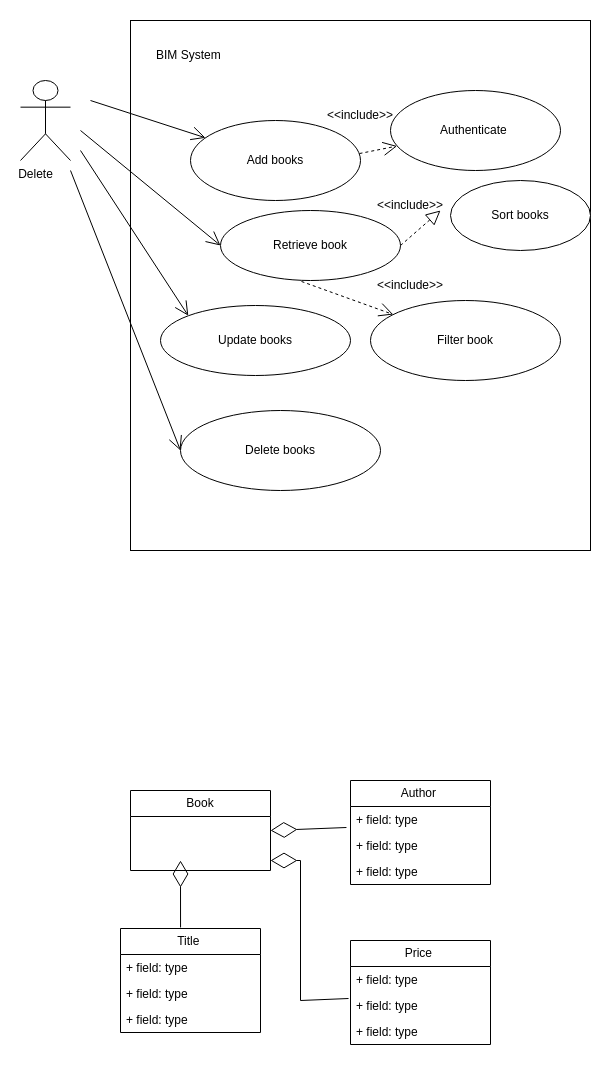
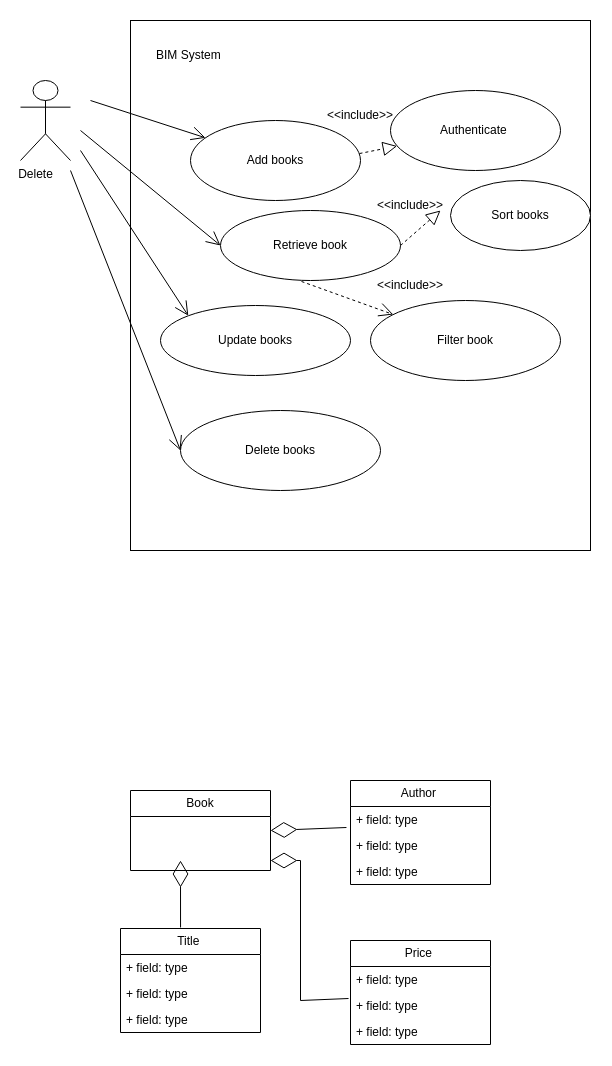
  <mxCell id="0" />
  <mxCell id="1" parent="0" />
  <mxCell id="2" value="" style="html=1;whiteSpace=wrap;strokeWidth=1;" parent="1" vertex="1"><mxGeometry x="130" y="20" width="460" height="530" as="geometry" /></mxCell>
  <mxCell id="3" value="" style="endArrow=open;endFill=1;endSize=12;html=1;rounded=0;strokeWidth=1;" parent="1" target="4" edge="1"><mxGeometry width="160" relative="1" as="geometry"><mxPoint x="90" y="100" as="sourcePoint" /><mxPoint x="280" y="160" as="targetPoint" /></mxGeometry></mxCell>
  <mxCell id="4" value="Add books" style="ellipse;whiteSpace=wrap;html=1;strokeWidth=1;" parent="1" vertex="1"><mxGeometry x="190" y="120" width="170" height="80" as="geometry" /></mxCell>
- <mxCell id="5" value="" style="endArrow=open;dashed=1;endFill=0;endSize=12;html=1;rounded=0;exitX=0.994;exitY=0.413;exitDx=0;exitDy=0;strokeWidth=1;exitPerimeter=0;" parent="1" source="4" target="6" edge="1"><mxGeometry width="160" relative="1" as="geometry"><mxPoint x="230" y="260" as="sourcePoint" /><mxPoint x="390" y="260" as="targetPoint" /></mxGeometry></mxCell>
+ <mxCell id="5" value="" style="endArrow=block;dashed=1;endFill=0;endSize=12;html=1;rounded=0;exitX=0.994;exitY=0.413;exitDx=0;exitDy=0;strokeWidth=1;exitPerimeter=0;" parent="1" source="4" target="6" edge="1"><mxGeometry width="160" relative="1" as="geometry"><mxPoint x="230" y="260" as="sourcePoint" /><mxPoint x="390" y="260" as="targetPoint" /></mxGeometry></mxCell>
  <mxCell id="6" value="Authenticate&amp;nbsp;" style="ellipse;whiteSpace=wrap;html=1;strokeWidth=1;" parent="1" vertex="1"><mxGeometry x="390" y="90" width="170" height="80" as="geometry" /></mxCell>
  <mxCell id="7" value="&amp;lt;&amp;lt;include&amp;gt;&amp;gt;" style="text;strokeColor=none;align=center;fillColor=none;html=1;verticalAlign=middle;whiteSpace=wrap;rounded=0;strokeWidth=1;" parent="1" vertex="1"><mxGeometry x="330" y="100" width="60" height="30" as="geometry" /></mxCell>
  <mxCell id="8" value="Retrieve book" style="ellipse;whiteSpace=wrap;html=1;strokeWidth=1;" parent="1" vertex="1"><mxGeometry x="220" y="210" width="180" height="70" as="geometry" /></mxCell>
  <mxCell id="9" value="Filter book" style="ellipse;whiteSpace=wrap;html=1;strokeWidth=1;" parent="1" vertex="1"><mxGeometry x="370" y="300" width="190" height="80" as="geometry" /></mxCell>
  <mxCell id="10" value="Update books" style="ellipse;whiteSpace=wrap;html=1;strokeWidth=1;" parent="1" vertex="1"><mxGeometry x="160" y="305" width="190" height="70" as="geometry" /></mxCell>
  <mxCell id="11" value="Delete books" style="ellipse;whiteSpace=wrap;html=1;strokeWidth=1;" parent="1" vertex="1"><mxGeometry x="180" y="410" width="200" height="80" as="geometry" /></mxCell>
  <mxCell id="12" value="" style="endArrow=open;dashed=1;endFill=0;endSize=12;html=1;rounded=0;exitX=0.45;exitY=1.014;exitDx=0;exitDy=0;exitPerimeter=0;strokeWidth=1;" parent="1" source="8" target="9" edge="1"><mxGeometry width="160" relative="1" as="geometry"><mxPoint x="230" y="260" as="sourcePoint" /><mxPoint x="390" y="260" as="targetPoint" /></mxGeometry></mxCell>
  <mxCell id="13" value="&amp;lt;&amp;lt;include&amp;gt;&amp;gt;" style="text;strokeColor=none;align=center;fillColor=none;html=1;verticalAlign=middle;whiteSpace=wrap;rounded=0;strokeWidth=1;" parent="1" vertex="1"><mxGeometry x="380" y="270" width="60" height="30" as="geometry" /></mxCell>
  <mxCell id="14" value="" style="endArrow=open;endFill=1;endSize=12;html=1;rounded=0;entryX=0;entryY=0;entryDx=0;entryDy=0;strokeWidth=1;" parent="1" target="10" edge="1"><mxGeometry width="160" relative="1" as="geometry"><mxPoint x="80" y="150" as="sourcePoint" /><mxPoint x="390" y="260" as="targetPoint" /></mxGeometry></mxCell>
  <mxCell id="15" value="" style="endArrow=open;endFill=1;endSize=12;html=1;rounded=0;entryX=0;entryY=0.5;entryDx=0;entryDy=0;strokeWidth=1;" parent="1" target="11" edge="1"><mxGeometry width="160" relative="1" as="geometry"><mxPoint x="70" y="170" as="sourcePoint" /><mxPoint x="390" y="260" as="targetPoint" /></mxGeometry></mxCell>
  <mxCell id="16" value="Delete&amp;nbsp; &amp;nbsp; &amp;nbsp;&amp;nbsp;&lt;div&gt;&lt;br&gt;&lt;/div&gt;" style="shape=umlActor;verticalLabelPosition=bottom;verticalAlign=top;html=1;strokeWidth=1;" parent="1" vertex="1"><mxGeometry x="20" y="80" width="50" height="80" as="geometry" /></mxCell>
  <mxCell id="17" value="BIM System&amp;nbsp;" style="text;strokeColor=none;align=center;fillColor=none;html=1;verticalAlign=middle;whiteSpace=wrap;rounded=0;strokeWidth=1;" parent="1" vertex="1"><mxGeometry x="150" y="30" width="80" height="50" as="geometry" /></mxCell>
  <mxCell id="18" value="" style="endArrow=open;endFill=1;endSize=12;html=1;rounded=0;entryX=0;entryY=0.5;entryDx=0;entryDy=0;" parent="1" target="8" edge="1"><mxGeometry width="160" relative="1" as="geometry"><mxPoint x="80" y="130" as="sourcePoint" /><mxPoint x="390" y="270" as="targetPoint" /></mxGeometry></mxCell>
  <mxCell id="19" value="" style="endArrow=block;dashed=1;endFill=0;endSize=12;html=1;rounded=0;exitX=1;exitY=0.5;exitDx=0;exitDy=0;" parent="1" source="8" edge="1"><mxGeometry width="160" relative="1" as="geometry"><mxPoint x="360" y="400" as="sourcePoint" /><mxPoint x="440" y="210" as="targetPoint" /></mxGeometry></mxCell>
  <mxCell id="20" value="Sort books" style="ellipse;whiteSpace=wrap;html=1;" parent="1" vertex="1"><mxGeometry x="450" y="180" width="140" height="70" as="geometry" /></mxCell>
  <mxCell id="21" value="&amp;lt;&amp;lt;include&amp;gt;&amp;gt;" style="text;strokeColor=none;align=center;fillColor=none;html=1;verticalAlign=middle;whiteSpace=wrap;rounded=0;" parent="1" vertex="1"><mxGeometry x="380" y="190" width="60" height="30" as="geometry" /></mxCell>
  <mxCell id="22" value="Book" style="swimlane;fontStyle=0;childLayout=stackLayout;horizontal=1;startSize=26;fillColor=none;horizontalStack=0;resizeParent=1;resizeParentMax=0;resizeLast=0;collapsible=1;marginBottom=0;whiteSpace=wrap;html=1;" parent="1" vertex="1"><mxGeometry x="130" y="790" width="140" height="80" as="geometry" /></mxCell>
  <mxCell id="23" value="Author&amp;nbsp;" style="swimlane;fontStyle=0;childLayout=stackLayout;horizontal=1;startSize=26;fillColor=none;horizontalStack=0;resizeParent=1;resizeParentMax=0;resizeLast=0;collapsible=1;marginBottom=0;whiteSpace=wrap;html=1;" parent="1" vertex="1"><mxGeometry x="350" y="780" width="140" height="104" as="geometry" /></mxCell>
  <mxCell id="24" value="+ field: type" style="text;strokeColor=none;fillColor=none;align=left;verticalAlign=top;spacingLeft=4;spacingRight=4;overflow=hidden;rotatable=0;points=[[0,0.5],[1,0.5]];portConstraint=eastwest;whiteSpace=wrap;html=1;" parent="23" vertex="1"><mxGeometry y="26" width="140" height="26" as="geometry" /></mxCell>
  <mxCell id="25" value="+ field: type" style="text;strokeColor=none;fillColor=none;align=left;verticalAlign=top;spacingLeft=4;spacingRight=4;overflow=hidden;rotatable=0;points=[[0,0.5],[1,0.5]];portConstraint=eastwest;whiteSpace=wrap;html=1;" parent="23" vertex="1"><mxGeometry y="52" width="140" height="26" as="geometry" /></mxCell>
  <mxCell id="26" value="+ field: type" style="text;strokeColor=none;fillColor=none;align=left;verticalAlign=top;spacingLeft=4;spacingRight=4;overflow=hidden;rotatable=0;points=[[0,0.5],[1,0.5]];portConstraint=eastwest;whiteSpace=wrap;html=1;" parent="23" vertex="1"><mxGeometry y="78" width="140" height="26" as="geometry" /></mxCell>
  <mxCell id="27" value="Title&amp;nbsp;" style="swimlane;fontStyle=0;childLayout=stackLayout;horizontal=1;startSize=26;fillColor=none;horizontalStack=0;resizeParent=1;resizeParentMax=0;resizeLast=0;collapsible=1;marginBottom=0;whiteSpace=wrap;html=1;" parent="1" vertex="1"><mxGeometry x="120" y="928" width="140" height="104" as="geometry" /></mxCell>
  <mxCell id="28" value="+ field: type" style="text;strokeColor=none;fillColor=none;align=left;verticalAlign=top;spacingLeft=4;spacingRight=4;overflow=hidden;rotatable=0;points=[[0,0.5],[1,0.5]];portConstraint=eastwest;whiteSpace=wrap;html=1;" parent="27" vertex="1"><mxGeometry y="26" width="140" height="26" as="geometry" /></mxCell>
  <mxCell id="29" value="+ field: type" style="text;strokeColor=none;fillColor=none;align=left;verticalAlign=top;spacingLeft=4;spacingRight=4;overflow=hidden;rotatable=0;points=[[0,0.5],[1,0.5]];portConstraint=eastwest;whiteSpace=wrap;html=1;" parent="27" vertex="1"><mxGeometry y="52" width="140" height="26" as="geometry" /></mxCell>
  <mxCell id="30" value="+ field: type" style="text;strokeColor=none;fillColor=none;align=left;verticalAlign=top;spacingLeft=4;spacingRight=4;overflow=hidden;rotatable=0;points=[[0,0.5],[1,0.5]];portConstraint=eastwest;whiteSpace=wrap;html=1;" parent="27" vertex="1"><mxGeometry y="78" width="140" height="26" as="geometry" /></mxCell>
  <mxCell id="31" value="Price&amp;nbsp;" style="swimlane;fontStyle=0;childLayout=stackLayout;horizontal=1;startSize=26;fillColor=none;horizontalStack=0;resizeParent=1;resizeParentMax=0;resizeLast=0;collapsible=1;marginBottom=0;whiteSpace=wrap;html=1;" parent="1" vertex="1"><mxGeometry x="350" y="940" width="140" height="104" as="geometry" /></mxCell>
  <mxCell id="32" value="+ field: type" style="text;strokeColor=none;fillColor=none;align=left;verticalAlign=top;spacingLeft=4;spacingRight=4;overflow=hidden;rotatable=0;points=[[0,0.5],[1,0.5]];portConstraint=eastwest;whiteSpace=wrap;html=1;" parent="31" vertex="1"><mxGeometry y="26" width="140" height="26" as="geometry" /></mxCell>
  <mxCell id="33" value="+ field: type" style="text;strokeColor=none;fillColor=none;align=left;verticalAlign=top;spacingLeft=4;spacingRight=4;overflow=hidden;rotatable=0;points=[[0,0.5],[1,0.5]];portConstraint=eastwest;whiteSpace=wrap;html=1;" parent="31" vertex="1"><mxGeometry y="52" width="140" height="26" as="geometry" /></mxCell>
  <mxCell id="34" value="+ field: type" style="text;strokeColor=none;fillColor=none;align=left;verticalAlign=top;spacingLeft=4;spacingRight=4;overflow=hidden;rotatable=0;points=[[0,0.5],[1,0.5]];portConstraint=eastwest;whiteSpace=wrap;html=1;" parent="31" vertex="1"><mxGeometry y="78" width="140" height="26" as="geometry" /></mxCell>
  <mxCell id="35" value="" style="endArrow=diamondThin;endFill=0;endSize=24;html=1;rounded=0;exitX=0.429;exitY=-0.01;exitDx=0;exitDy=0;exitPerimeter=0;" parent="1" source="27" edge="1"><mxGeometry width="160" relative="1" as="geometry"><mxPoint x="250" y="910" as="sourcePoint" /><mxPoint x="180" y="860" as="targetPoint" /></mxGeometry></mxCell>
  <mxCell id="36" value="" style="endArrow=diamondThin;endFill=0;endSize=24;html=1;rounded=0;exitX=-0.029;exitY=0.808;exitDx=0;exitDy=0;entryX=1;entryY=0.5;entryDx=0;entryDy=0;exitPerimeter=0;" parent="1" source="24" target="22" edge="1"><mxGeometry width="160" relative="1" as="geometry"><mxPoint x="250" y="910" as="sourcePoint" /><mxPoint x="410" y="910" as="targetPoint" /></mxGeometry></mxCell>
  <mxCell id="37" value="" style="endArrow=diamondThin;endFill=0;endSize=24;html=1;rounded=0;exitX=-0.014;exitY=0.231;exitDx=0;exitDy=0;exitPerimeter=0;" parent="1" source="33" edge="1"><mxGeometry width="160" relative="1" as="geometry"><mxPoint x="250" y="910" as="sourcePoint" /><mxPoint x="270" y="860" as="targetPoint" /><Array as="points"><mxPoint x="300" y="1000" /><mxPoint x="300" y="860" /></Array></mxGeometry></mxCell>
